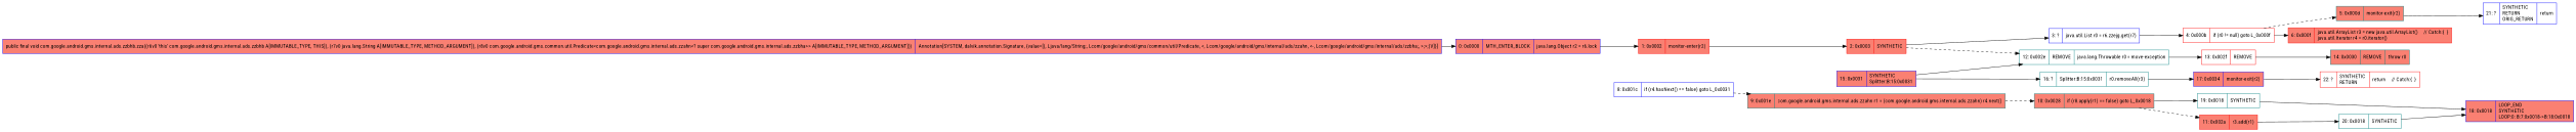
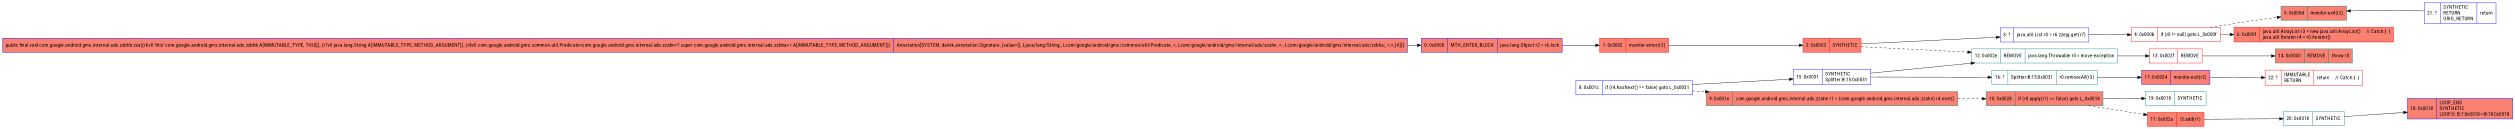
  digraph {
    fontname="Roboto Condensed"
    rankdir=LR
    node [color=blue fillcolor=salmon fontname="Roboto Condensed" shape=record style=filled]
    edge [fontname="Roboto Condensed"]
    n1 [label="{0\:\ 0x0000|MTH_ENTER_BLOCK\l|java.lang.Object r2 = r6.lock\l}"]
    n2 [color=red label="{1\:\ 0x0002|monitor\-enter(r2)\l}"]
    n3 [color=red label="{2\:\ 0x0003|SYNTHETIC\l}"]
    n4 [fillcolor=white label="{3\:\ ?|java.util.List r0 = r6.zzejg.get(r7)\l}"]
    n5 [color=teal fillcolor=white label="{12\:\ 0x002e|REMOVE\l|java.lang.Throwable r0 = move\-exception\l}"]
    n6 [color=red fillcolor=white label="{4\:\ 0x000b|if (r0 != null) goto L_0x000f\l}"]
    n7 [color=red fillcolor=white label="{13\:\ 0x002f|REMOVE\l}"]
    n8 [color=teal label="{5\:\ 0x000d|monitor\-exit(r2)\l}"]
    n9 [color=red label="{6\:\ 0x000f|java.util.ArrayList r3 = new java.util.ArrayList()     \/\/ Catch:\{  \}\ljava.util.Iterator r4 = r0.iterator()\l}"]
    n10 [fillcolor=white label="{21\:\ ?|SYNTHETIC\lRETURN\lORIG_RETURN\l|return\l}"]
    n11 [fillcolor=white label="{8\:\ 0x001c|if (r4.hasNext() == false) goto L_0x0031\l}"]
    n12 [color=teal label="{9\:\ 0x001e|com.google.android.gms.internal.ads.zzahn r1 = (com.google.android.gms.internal.ads.zzahn) r4.next()\l}"]
-   n13 [label="{15\:\ 0x0031|SYNTHETIC\lSplitter:B:15:0x0031\l}"]
+   n13 [fillcolor=white label="{15\:\ 0x0031|SYNTHETIC\lSplitter:B:15:0x0031\l}"]
    n14 [color=teal label="{10\:\ 0x0028|if (r8.apply(r1) == false) goto L_0x0018\l}"]
    n15 [color=teal fillcolor=white label="{16\:\ ?|Splitter:B:15:0x0031\l|r0.removeAll(r3)\l}"]
    n16 [color=red label="{11\:\ 0x002a|r3.add(r1)\l}"]
    n17 [color=teal fillcolor=white label="{19\:\ 0x0018|SYNTHETIC\l}"]
    n18 [color=teal fillcolor=white label="{20\:\ 0x0018|SYNTHETIC\l}"]
    n19 [label="{18\:\ 0x0018|LOOP_END\lSYNTHETIC\lLOOP:0: B:7:0x0018\-\>B:18:0x0018\l}"]
    n20 [color=teal label="{14\:\ 0x0030|REMOVE\l|throw r0\l}"]
    n21 [label="{17\:\ 0x0034|monitor\-exit(r2)\l}"]
-   n22 [color=red fillcolor=white label="{22\:\ ?|SYNTHETIC\lRETURN\l|return     \/\/ Catch:\{  \}\l}"]
+   n22 [color=red fillcolor=white label="{22\:\ ?|IMMUTABLE\lRETURN\l|return     \/\/ Catch:\{  \}\l}"]
    n23 [label="{public final void com.google.android.gms.internal.ads.zzbhb.zza((r6v0 'this' com.google.android.gms.internal.ads.zzbhb A[IMMUTABLE_TYPE, THIS]), (r7v0 java.lang.String A[IMMUTABLE_TYPE, METHOD_ARGUMENT]), (r8v0 com.google.android.gms.common.util.Predicate\<com.google.android.gms.internal.ads.zzahn\<? super com.google.android.gms.internal.ads.zzbha\>\> A[IMMUTABLE_TYPE, METHOD_ARGUMENT]))  | Annotation[SYSTEM, dalvik.annotation.Signature, \{value=[(, Ljava\/lang\/String;, Lcom\/google\/android\/gms\/common\/util\/Predicate, \<, Lcom\/google\/android\/gms\/internal\/ads\/zzahn, \<\-, Lcom\/google\/android\/gms\/internal\/ads\/zzbha;, \>;\>;)V]\}]\l}"]
    n1 -> n2
    n2 -> n3
    n3 -> n4
    n3 -> n5 [style=dashed]
    n4 -> n6
    n5 -> n7
    n6 -> n8 [style=dashed]
    n6 -> n9
    n7 -> n20
-   n8 -> n10
+   n10 -> n8
    n11 -> n12 [style=dashed]
+   n11 -> n13
    n12 -> n14 [style=dashed]
    n13 -> n5
    n13 -> n15
    n14 -> n16 [style=dashed]
    n14 -> n17
    n15 -> n21
    n16 -> n18
-   n17 -> n19
    n18 -> n19
    n21 -> n22
    n23 -> n1
  }
